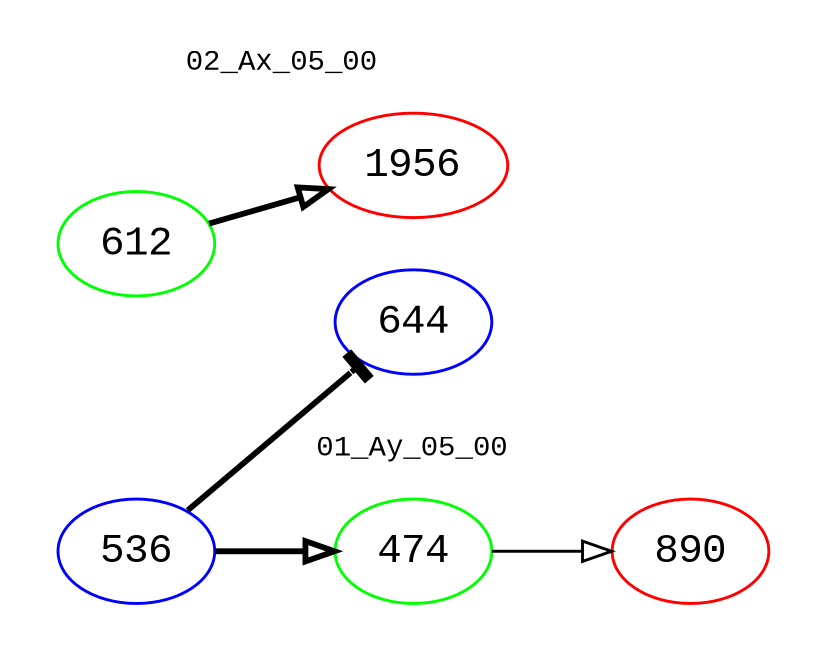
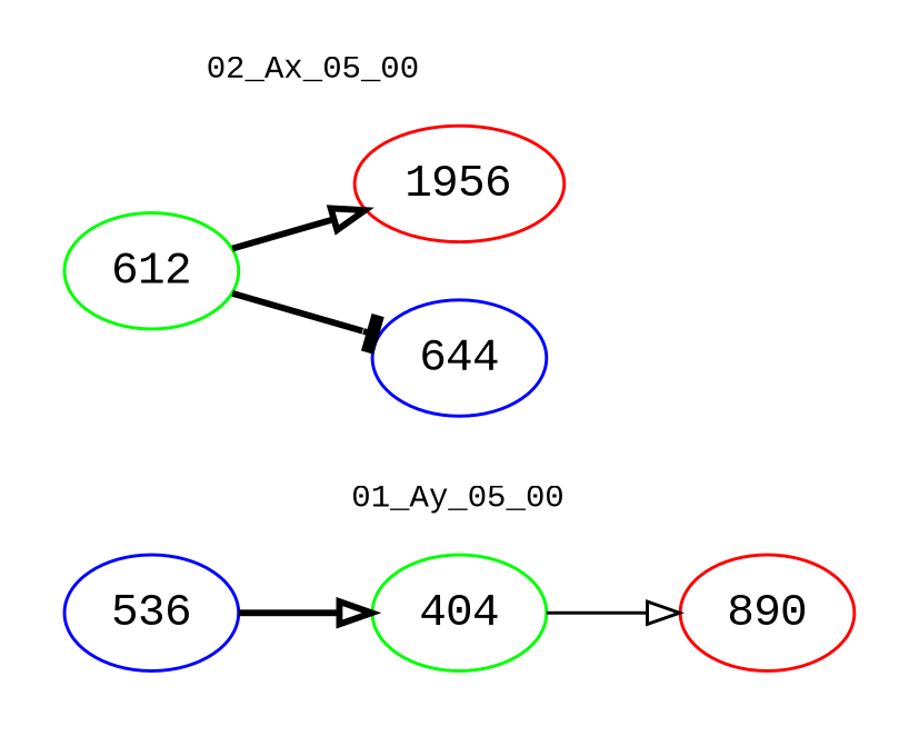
  digraph {
    fontname="Liberation Mono"
    rankdir=LR
    node [color=green fontname="Liberation Mono"]
    edge [arrowhead=onormal color=black fontname="Liberation Mono" style=bold]
    n1 [label=612]
    n2 [color=blue label=644]
    n3 [color=red label=1956]
-   n4 [label=474]
+   n4 [label=404]
    n5 [color=blue label=536]
    n6 [color=red label=890]
    subgraph cluster_1 {
      color=white
      fontsize=10
      label="02_Ax_05_00"
      n1
      n2
      n3
    }
    subgraph cluster_2 {
      color=white
      fontsize=10
      label="01_Ay_05_00"
      n4
      n5
      n6
    }
-   n5 -> n2 [arrowhead=tee]
+   n1 -> n2 [arrowhead=tee]
    n1 -> n3
    n4 -> n6 [style=solid]
    n5 -> n4
  }
